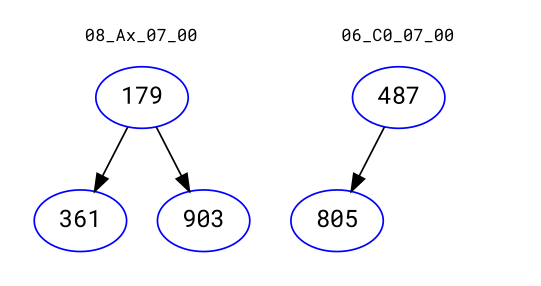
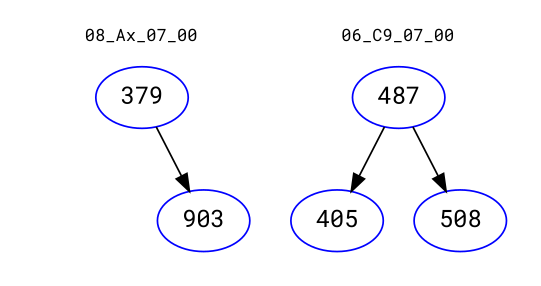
  digraph {
    fontname="Roboto Mono"
    node [color=blue fontname="Roboto Mono"]
    edge [color=black fontname="Roboto Mono"]
-   n1 [label=179]
-   n2 [label=361]
+   n1 [label=379]
    n3 [label=903]
    n4 [label=487]
-   n5 [label=805]
+   n5 [label=405]
+   n6 [label=508]
    subgraph cluster_1 {
      color=white
      fontsize=10
      label="08_Ax_07_00"
      n1
-     n2
      n3
    }
    subgraph cluster_2 {
      color=white
      fontsize=10
-     label="06_C0_07_00"
+     label="06_C9_07_00"
      n4
      n5
+     n6
    }
-   n1 -> n2
    n1 -> n3
    n4 -> n5
+   n4 -> n6
  }
